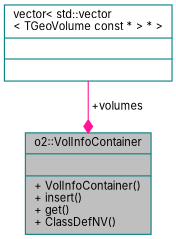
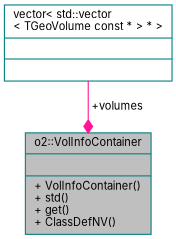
  digraph {
    fontname=Inter
    node [color=teal fontname=Inter fontsize=10 shape=record]
-   n1 [fillcolor=grey75 fontcolor=black height=0.2 label="{o2::VolInfoContainer\n||+ VolInfoContainer()\l+ insert()\l+ get()\l+ ClassDefNV()\l}" style=filled width=0.4]
+   n1 [fillcolor=grey75 fontcolor=black height=0.2 label="{o2::VolInfoContainer\n||+ VolInfoContainer()\l+ std()\l+ get()\l+ ClassDefNV()\l}" style=filled width=0.4]
    n2 [height=0.2 label="{vector\< std::vector\l\< TGeoVolume const * \> * \>\n||}" width=0.4]
    n2 -> n1 [arrowhead=diamond color=deeppink fontname=Inter fontsize=10 label=" +volumes" labelfontname=Helvetica labelfontsize=10 style=solid]
  }
